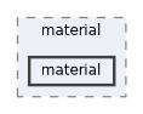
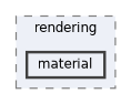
  digraph {
    compound=true
    n1 [color=grey25 fillcolor="#edf0f7" fontname=Helvetica fontsize=10 height=0.2 label=material shape=box style="filled,bold" width=0.4]
    subgraph cluster_1 {
      bgcolor="#edf0f7"
      fontname=Helvetica
      fontsize=10
-     label=material
+     label=rendering
      pencolor=grey50
      style="filled,dashed"
      n1
    }
  }
